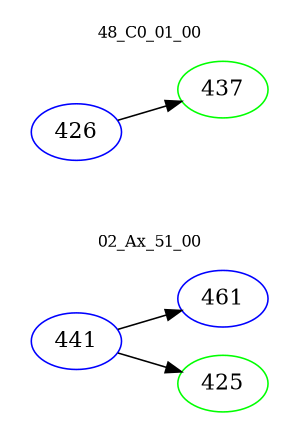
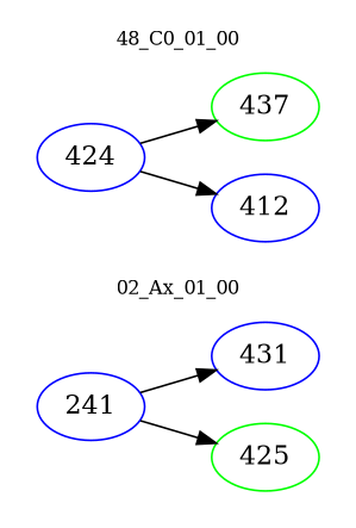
  digraph {
    rankdir=LR
    node [color=blue]
    edge [color=black]
-   n1 [label=441]
+   n1 [label=241]
    n2 [color=green label=425]
-   n3 [label=461]
-   n4 [label=426]
+   n3 [label=431]
+   n4 [label=424]
+   n5 [label=412]
    n6 [color=green label=437]
    subgraph cluster_1 {
      color=white
      fontsize=10
-     label="02_Ax_51_00"
+     label="02_Ax_01_00"
      n1
      n2
      n3
    }
    subgraph cluster_2 {
      color=white
      fontsize=10
      label="48_C0_01_00"
      n4
+     n5
      n6
    }
    n1 -> n2
    n1 -> n3
+   n4 -> n5
    n4 -> n6
  }
